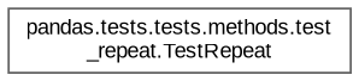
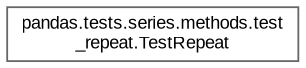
  digraph {
    rankdir=LR
    fontname="Liberation Sans"
-   n1 [color=grey40 fillcolor=white fontname="Liberation Sans" fontsize=10 height=0.2 label="pandas.tests.tests.methods.test\l_repeat.TestRepeat" shape=box style=filled width=0.4]
+   n1 [color=grey40 fillcolor=white fontname="Liberation Sans" fontsize=10 height=0.2 label="pandas.tests.series.methods.test\l_repeat.TestRepeat" shape=box style=filled width=0.4]
  }
